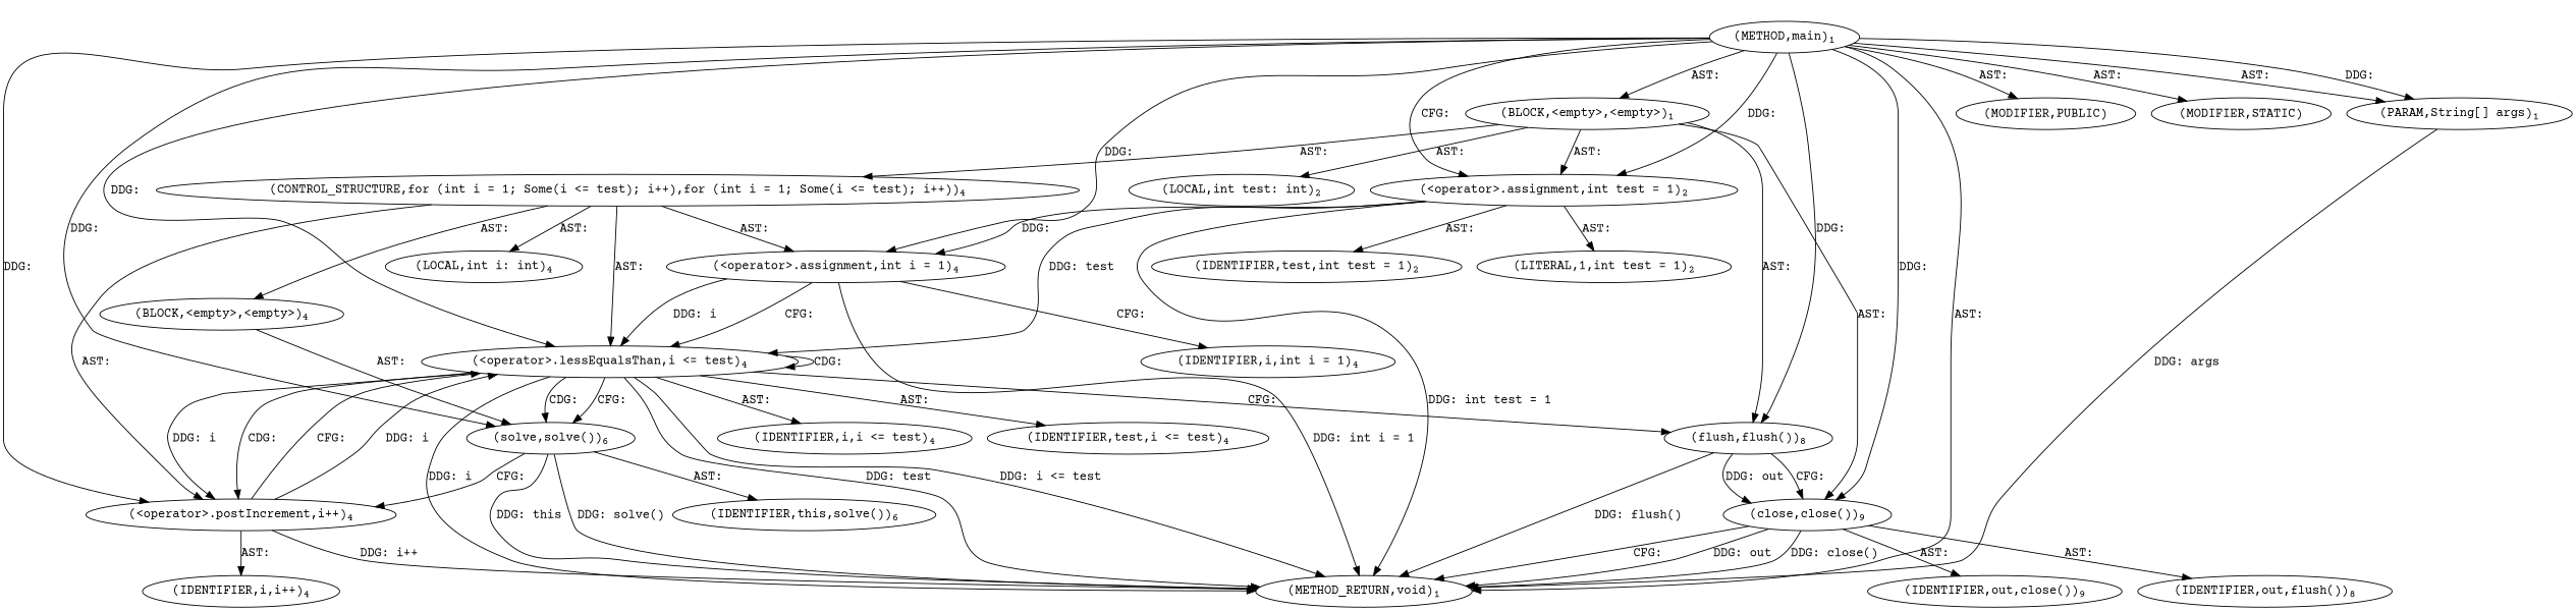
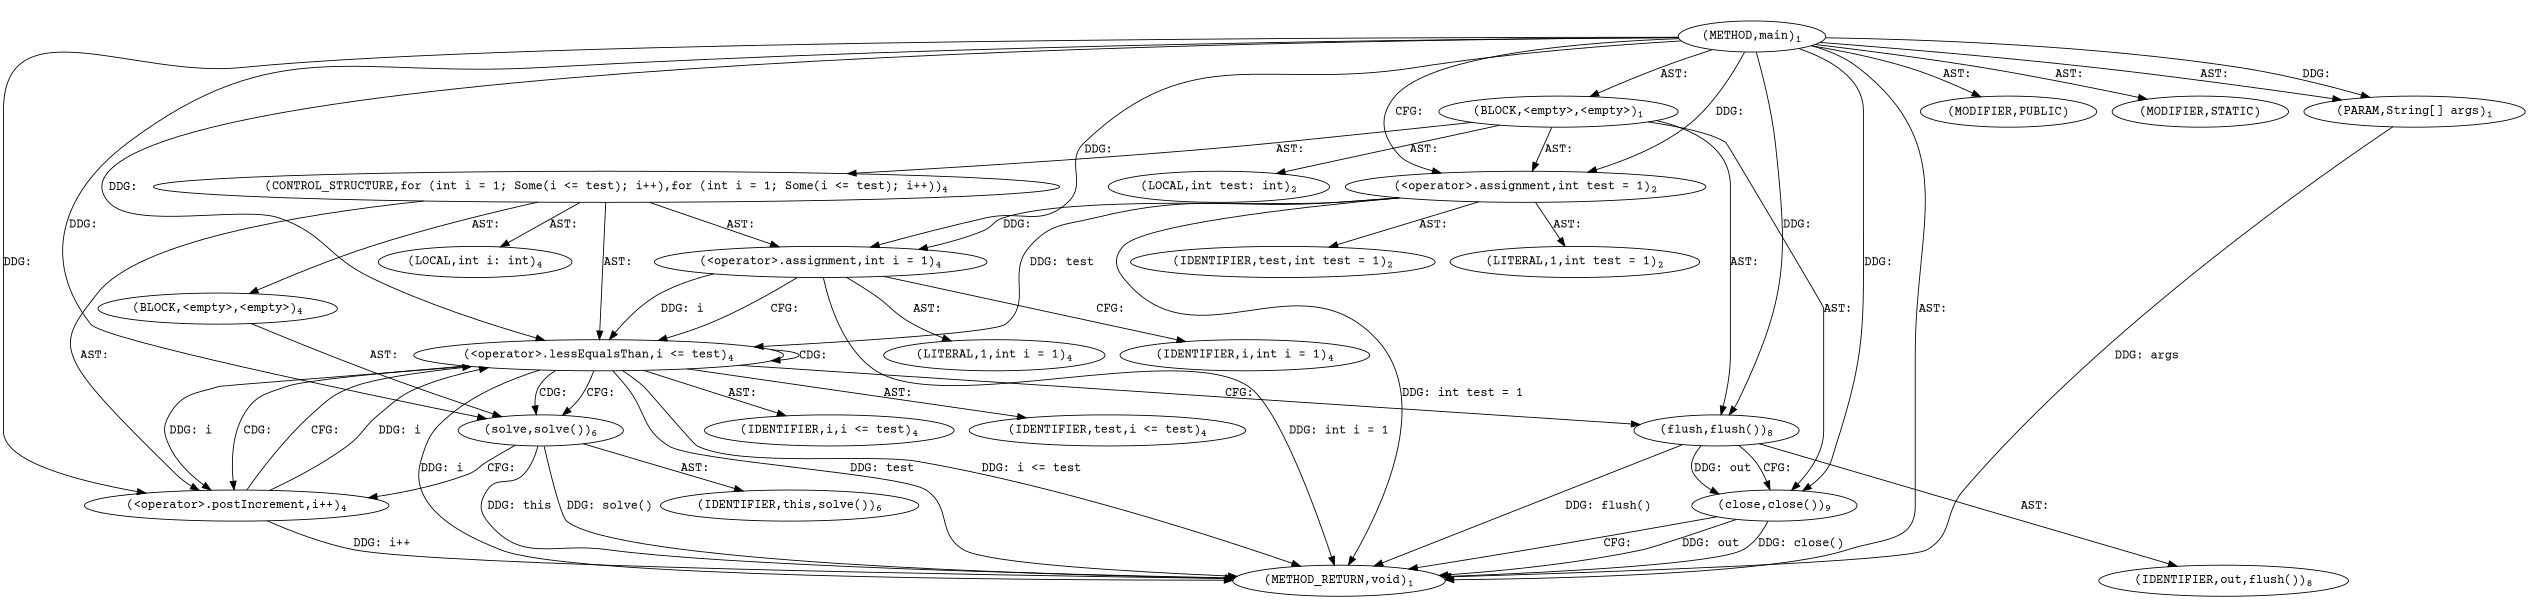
  digraph {
    fontname="Courier Prime"
    node [fontname="Courier Prime"]
    edge [fontname="Courier Prime"]
    n1 [label=<(METHOD,main)<SUB>1</SUB>>]
    n2 [label=<(PARAM,String[] args)<SUB>1</SUB>>]
    n3 [label=<(BLOCK,&lt;empty&gt;,&lt;empty&gt;)<SUB>1</SUB>>]
    n4 [label=<(&lt;operator&gt;.assignment,int test = 1)<SUB>2</SUB>>]
    n5 [label=<(&lt;operator&gt;.assignment,int i = 1)<SUB>4</SUB>>]
    n6 [label=<(&lt;operator&gt;.lessEqualsThan,i &lt;= test)<SUB>4</SUB>>]
    n7 [label=<(&lt;operator&gt;.postIncrement,i++)<SUB>4</SUB>>]
    n8 [label=<(solve,solve())<SUB>6</SUB>>]
    n9 [label=<(flush,flush())<SUB>8</SUB>>]
    n10 [label=<(close,close())<SUB>9</SUB>>]
    n11 [label=<(MODIFIER,PUBLIC)>]
    n12 [label=<(MODIFIER,STATIC)>]
    n13 [label=<(METHOD_RETURN,void)<SUB>1</SUB>>]
    n14 [label=<(LOCAL,int test: int)<SUB>2</SUB>>]
    n15 [label=<(CONTROL_STRUCTURE,for (int i = 1; Some(i &lt;= test); i++),for (int i = 1; Some(i &lt;= test); i++))<SUB>4</SUB>>]
    n16 [label=<(IDENTIFIER,test,int test = 1)<SUB>2</SUB>>]
    n17 [label=<(LITERAL,1,int test = 1)<SUB>2</SUB>>]
    n18 [label=<(IDENTIFIER,i,int i = 1)<SUB>4</SUB>>]
+   n19 [label=<(LITERAL,1,int i = 1)<SUB>4</SUB>>]
    n20 [label=<(IDENTIFIER,i,i &lt;= test)<SUB>4</SUB>>]
    n21 [label=<(IDENTIFIER,test,i &lt;= test)<SUB>4</SUB>>]
-   n22 [label=<(IDENTIFIER,i,i++)<SUB>4</SUB>>]
    n23 [label=<(IDENTIFIER,this,solve())<SUB>6</SUB>>]
    n24 [label=<(IDENTIFIER,out,flush())<SUB>8</SUB>>]
-   n25 [label=<(IDENTIFIER,out,close())<SUB>9</SUB>>]
    n26 [label=<(LOCAL,int i: int)<SUB>4</SUB>>]
    n27 [label=<(BLOCK,&lt;empty&gt;,&lt;empty&gt;)<SUB>4</SUB>>]
    n1 -> n2 [label="AST: "]
    n1 -> n2 [label="DDG: "]
    n1 -> n3 [label="AST: "]
    n1 -> n4 [label="CFG: "]
    n1 -> n4 [label="DDG: "]
    n1 -> n5 [label="DDG: "]
    n1 -> n6 [label="DDG: "]
    n1 -> n7 [label="DDG: "]
    n1 -> n8 [label="DDG: "]
    n1 -> n9 [label="DDG: "]
    n1 -> n10 [label="DDG: "]
    n1 -> n11 [label="AST: "]
    n1 -> n12 [label="AST: "]
    n1 -> n13 [label="AST: "]
    n2 -> n13 [label="DDG: args"]
    n3 -> n4 [label="AST: "]
    n3 -> n9 [label="AST: "]
    n3 -> n10 [label="AST: "]
    n3 -> n14 [label="AST: "]
    n3 -> n15 [label="AST: "]
    n4 -> n5 [label="DDG: "]
    n4 -> n6 [label="DDG: test"]
    n4 -> n13 [label="DDG: int test = 1"]
    n4 -> n16 [label="AST: "]
    n4 -> n17 [label="AST: "]
    n5 -> n6 [label="CFG: "]
    n5 -> n6 [label="DDG: i"]
    n5 -> n13 [label="DDG: int i = 1"]
    n5 -> n18 [label="CFG: "]
+   n5 -> n19 [label="AST: "]
    n6 -> n6 [label="CDG: "]
    n6 -> n7 [label="DDG: i"]
    n6 -> n7 [label="CDG: "]
    n6 -> n8 [label="CFG: "]
    n6 -> n8 [label="CDG: "]
    n6 -> n9 [label="CFG: "]
    n6 -> n13 [label="DDG: i"]
    n6 -> n13 [label="DDG: test"]
    n6 -> n13 [label="DDG: i &lt;= test"]
    n6 -> n20 [label="AST: "]
    n6 -> n21 [label="AST: "]
    n7 -> n6 [label="CFG: "]
    n7 -> n6 [label="DDG: i"]
    n7 -> n13 [label="DDG: i++"]
-   n7 -> n22 [label="AST: "]
    n8 -> n7 [label="CFG: "]
    n8 -> n13 [label="DDG: solve()"]
    n8 -> n13 [label="DDG: this"]
    n8 -> n23 [label="AST: "]
    n9 -> n10 [label="CFG: "]
    n9 -> n10 [label="DDG: out"]
    n9 -> n13 [label="DDG: flush()"]
-   n10 -> n24 [label="AST: "]
+   n9 -> n24 [label="AST: "]
    n10 -> n13 [label="CFG: "]
    n10 -> n13 [label="DDG: out"]
    n10 -> n13 [label="DDG: close()"]
-   n10 -> n25 [label="AST: "]
    n15 -> n5 [label="AST: "]
    n15 -> n6 [label="AST: "]
    n15 -> n7 [label="AST: "]
    n15 -> n26 [label="AST: "]
    n15 -> n27 [label="AST: "]
    n27 -> n8 [label="AST: "]
  }
